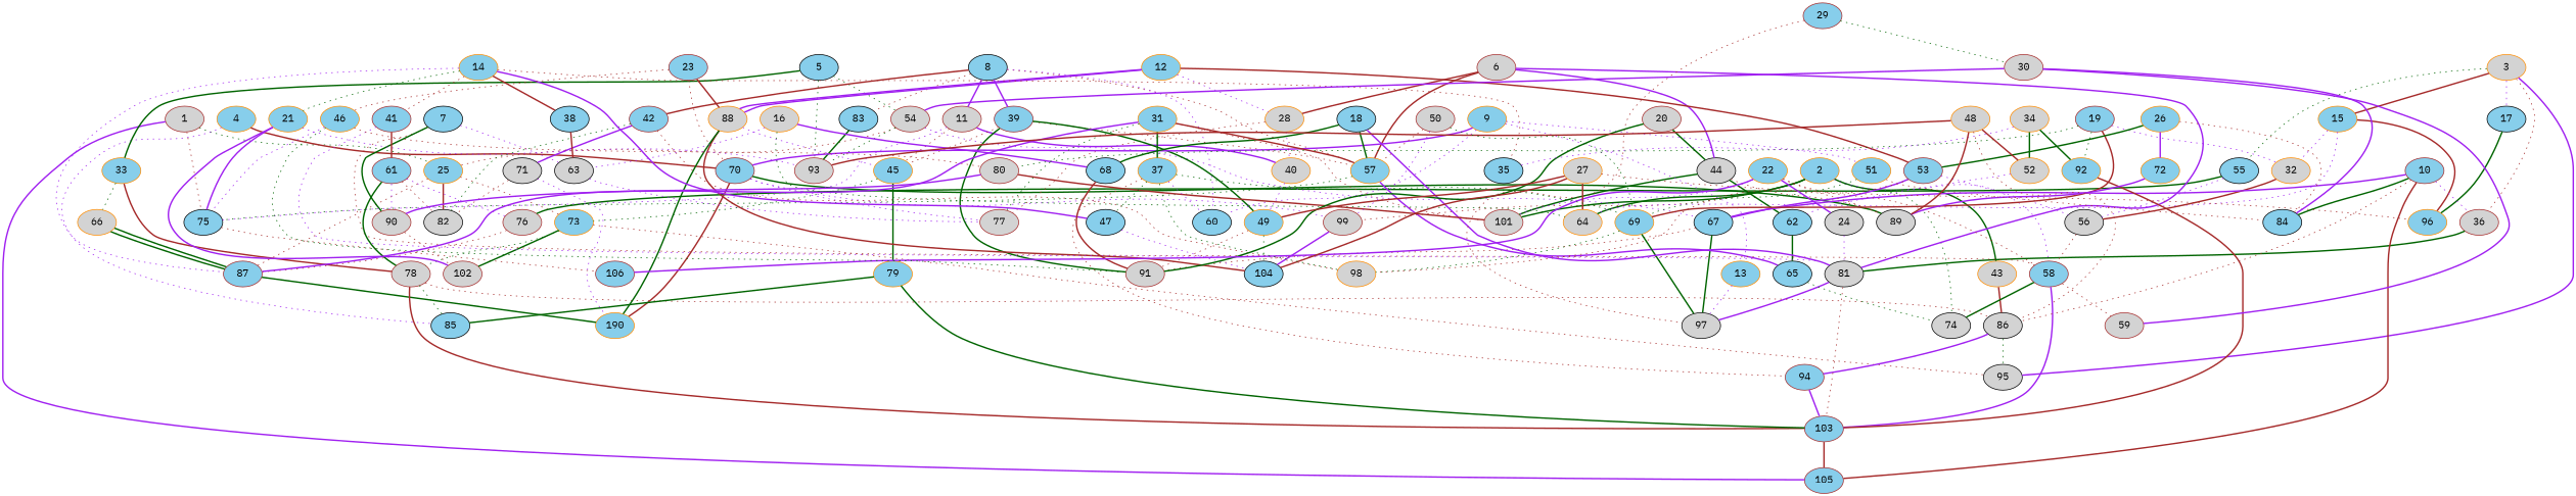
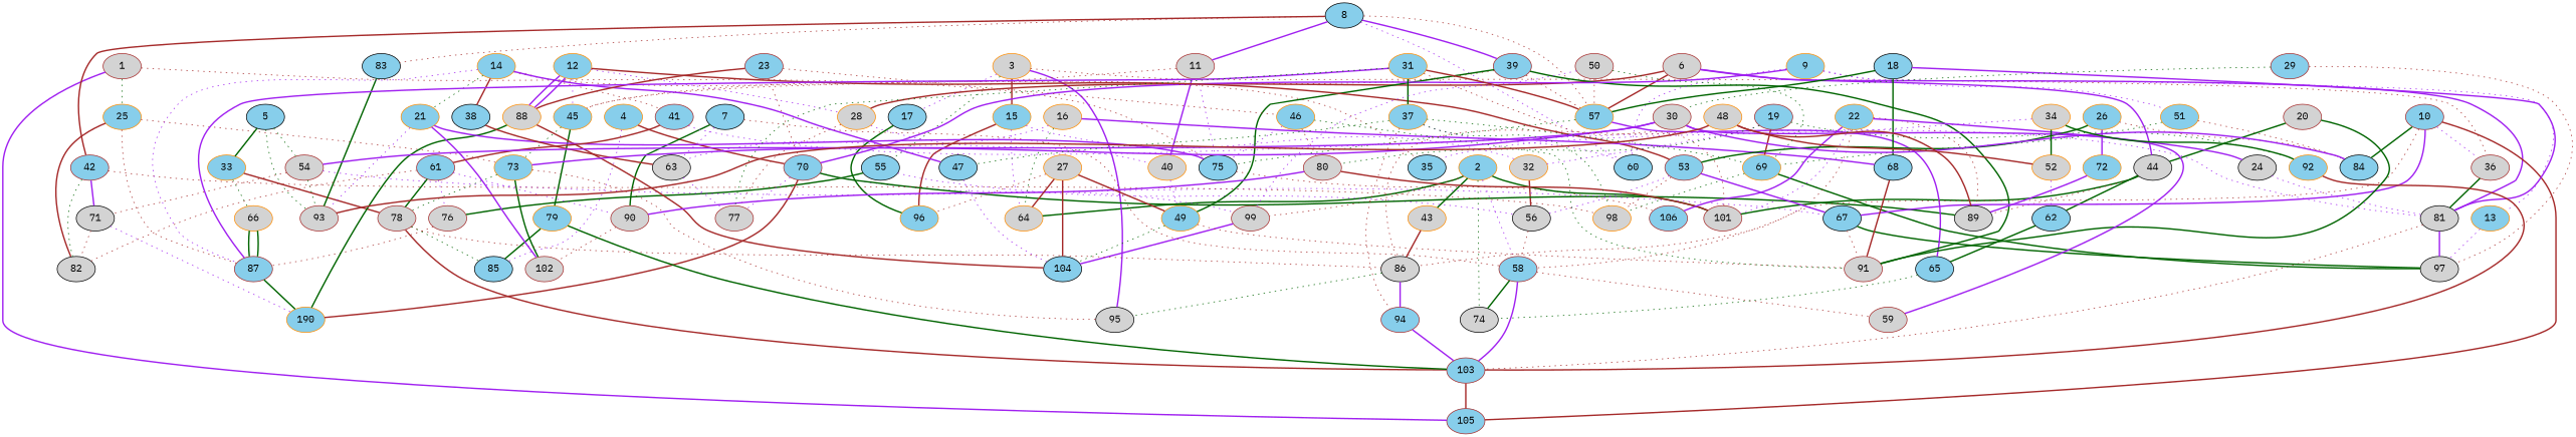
  graph {
    fontname="IBM Plex Mono"
    node [color=darkorange fillcolor=skyblue fontname="IBM Plex Mono" style=filled]
    edge [color=brown fontname="IBM Plex Mono" style=dotted]
    1 [color=brown fillcolor=lightgrey]
    25
    75 [color=black]
    105 [color=brown]
    87 [color=brown]
    73
    82 [color=black fillcolor=lightgrey]
    106 [color=brown]
    43 [fillcolor=lightgrey]
    2
    58 [color=brown]
    64 [fillcolor=lightgrey]
    74 [color=black fillcolor=lightgrey]
    99 [color=brown fillcolor=lightgrey]
    101 [color=brown fillcolor=lightgrey]
    86 [color=black fillcolor=lightgrey]
    59 [color=brown fillcolor=lightgrey]
    103 [color=brown]
    104 [color=black]
    3 [fillcolor=lightgrey]
    15
    17 [color=black]
    36 [color=brown fillcolor=lightgrey]
    55 [color=black]
    95 [color=black fillcolor=lightgrey]
    32 [fillcolor=lightgrey]
    96
    81 [color=black fillcolor=lightgrey]
    56 [color=black fillcolor=lightgrey]
    76 [color=brown fillcolor=lightgrey]
    70 [color=brown]
    4
    85 [color=black]
    89 [color=black fillcolor=lightgrey]
    77 [color=brown fillcolor=lightgrey]
    n36 [label=190]
    5 [color=black]
    33
    54 [color=brown fillcolor=lightgrey]
    93 [color=brown fillcolor=lightgrey]
    66 [fillcolor=lightgrey]
    78 [color=brown fillcolor=lightgrey]
    67 [color=black]
    71 [color=black fillcolor=lightgrey]
    6 [color=brown fillcolor=lightgrey]
    28 [fillcolor=lightgrey]
    44 [color=black fillcolor=lightgrey]
    57
    40 [fillcolor=lightgrey]
    62 [color=black]
    65 [color=black]
    97 [color=black fillcolor=lightgrey]
    7 [color=black]
    63 [color=black fillcolor=lightgrey]
    90 [color=brown fillcolor=lightgrey]
    102 [color=brown fillcolor=lightgrey]
    8 [color=black]
    11 [color=brown fillcolor=lightgrey]
    39 [color=brown]
    42 [color=brown]
    60 [color=black]
    83 [color=black]
    45
    91 [color=brown fillcolor=lightgrey]
    49
    98 [fillcolor=lightgrey]
    9
    13
    51
    84 [color=black]
    69
    10 [color=brown]
    94 [color=brown]
    79
    12
    53 [color=brown]
    88 [fillcolor=lightgrey]
    14
    21
    35 [color=black]
    38 [color=black]
    41 [color=brown]
    47 [color=black]
    61 [color=brown]
    16 [fillcolor=lightgrey]
    68 [color=black]
    18 [color=black]
    19 [color=brown]
    80 [color=brown fillcolor=lightgrey]
    92
    20 [color=brown fillcolor=lightgrey]
    22
    24 [color=black fillcolor=lightgrey]
    23 [color=brown]
    46
    26
    72
    27 [fillcolor=lightgrey]
    29 [color=brown]
    30 [color=brown fillcolor=lightgrey]
    31
    37
    34 [fillcolor=lightgrey]
    52 [fillcolor=lightgrey]
    48 [fillcolor=lightgrey]
    50 [color=brown fillcolor=lightgrey]
    1 -- 25 [color=darkgreen]
    1 -- 75
    1 -- 105 [color=purple style=bold]
    25 -- 87
    25 -- 73
    25 -- 82 [style=bold]
    75 -- 106
    87 -- n36 [color=darkgreen style=bold]
    73 -- 95
    73 -- 78 [color=darkgreen]
    73 -- 102 [color=darkgreen style=bold]
    43 -- 86 [style=bold]
    2 -- 43 [color=darkgreen style=bold]
    2 -- 58 [color=purple]
    2 -- 64 [color=darkgreen style=bold]
    2 -- 74 [color=darkgreen]
    2 -- 99
    2 -- 101 [color=darkgreen style=bold]
    58 -- 74 [color=darkgreen style=bold]
    58 -- 59
    58 -- 103 [color=purple style=bold]
    99 -- 104 [color=purple style=bold]
    86 -- 95 [color=darkgreen]
    86 -- 94 [color=purple style=bold]
    103 -- 105 [style=bold]
    3 -- 15 [style=bold]
    3 -- 17 [color=purple]
    3 -- 36
    3 -- 55 [color=darkgreen]
    3 -- 95 [color=purple style=bold]
    15 -- 64 [color=purple]
    15 -- 32 [color=purple]
    15 -- 96 [style=bold]
    17 -- 96 [color=darkgreen style=bold]
    36 -- 81 [color=darkgreen style=bold]
    55 -- 56 [color=purple]
    55 -- 76 [color=darkgreen style=bold]
    32 -- 56 [style=bold]
    81 -- 103
    81 -- 97 [color=purple style=bold]
    56 -- 58
    76 -- 87
    70 -- 99 [color=purple]
    70 -- 89 [color=darkgreen style=bold]
    70 -- 77 [color=purple]
    70 -- n36 [style=bold]
    4 -- 70 [style=bold]
    4 -- 85 [color=purple]
    5 -- 33 [color=darkgreen style=bold]
    5 -- 54 [color=darkgreen]
    5 -- 93 [color=darkgreen]
    33 -- 66 [color=darkgreen]
    33 -- 78 [style=bold]
    54 -- 93 [color=darkgreen]
    54 -- 67 [color=purple]
-   54 -- 25
+   54 -- 71
    66 -- 87 [color=darkgreen style=bold]
    66 -- 87 [color=darkgreen style=bold]
    78 -- 86
    78 -- 103 [style=bold]
    78 -- 85 [color=darkgreen]
    67 -- 97 [color=darkgreen style=bold]
    67 -- 91
    71 -- 82
    71 -- n36 [color=purple]
    6 -- 81 [color=purple style=bold]
    6 -- 28 [style=bold]
    6 -- 44 [color=purple style=bold]
    6 -- 57 [style=bold]
    28 -- 77
    28 -- 40 [color=purple]
    44 -- 101 [color=darkgreen style=bold]
    44 -- 89
    44 -- 62 [color=darkgreen style=bold]
    57 -- 75 [color=darkgreen]
    57 -- 65 [color=purple style=bold]
    40 -- 49 [color=purple]
    62 -- 65 [color=darkgreen style=bold]
    65 -- 74 [color=darkgreen]
    7 -- 58
    7 -- 63 [color=purple]
    7 -- 90 [color=darkgreen style=bold]
    63 -- 77 [color=purple]
    90 -- 102
    8 -- 57
    8 -- 11 [color=purple style=bold]
    8 -- 39 [color=purple style=bold]
    8 -- 42 [style=bold]
    8 -- 60 [color=purple]
    8 -- 83
    11 -- 75 [color=purple]
    11 -- 40 [color=purple style=bold]
    11 -- 45
    39 -- 57
    39 -- 45
    39 -- 91 [color=darkgreen style=bold]
    39 -- 49 [color=darkgreen style=bold]
    42 -- 82 [color=darkgreen]
    42 -- 71 [color=purple style=bold]
    42 -- 98
    83 -- 93 [color=darkgreen style=bold]
    45 -- 73 [color=darkgreen]
    45 -- 79 [color=darkgreen style=bold]
    49 -- 104 [color=darkgreen]
    49 -- 91
    9 -- 70 [color=purple style=bold]
    9 -- 60 [color=purple]
    9 -- 13 [color=purple]
    9 -- 51 [color=purple]
    13 -- 97 [color=purple]
    51 -- 84
    51 -- 69 [color=darkgreen]
    69 -- 97 [color=darkgreen style=bold]
    69 -- 98 [color=darkgreen]
    10 -- 105 [style=bold]
    10 -- 86
    10 -- 36 [color=purple]
    10 -- 67 [color=purple style=bold]
    10 -- 84 [color=darkgreen style=bold]
    94 -- 103 [color=purple style=bold]
    79 -- 103 [color=darkgreen style=bold]
    79 -- 85 [color=darkgreen style=bold]
    12 -- 28 [color=purple]
-   88 -- 45 [color=purple]
+   12 -- 45 [color=purple]
    12 -- 53 [style=bold]
    12 -- 88 [color=purple style=bold]
    12 -- 88 [color=purple style=bold]
    53 -- 56 [color=purple]
    53 -- 67 [color=purple style=bold]
    53 -- 98
    88 -- 104 [style=bold]
    88 -- n36 [color=darkgreen style=bold]
    14 -- 87 [color=purple]
    14 -- 21 [color=darkgreen]
    14 -- 35
    14 -- 38 [style=bold]
    14 -- 41
    14 -- 47 [color=purple style=bold]
    21 -- 75 [color=purple style=bold]
    21 -- 93 [color=purple]
    21 -- 102 [color=purple style=bold]
    38 -- 63 [style=bold]
    41 -- 81 [color=purple]
    41 -- 61 [style=bold]
    47 -- 104 [color=purple]
    61 -- 82
    61 -- 76 [color=purple]
    61 -- 78 [color=darkgreen style=bold]
    61 -- 90 [color=purple]
    16 -- 64 [color=darkgreen]
    16 -- 63 [color=purple]
    16 -- 68 [color=purple style=bold]
    68 -- 91 [style=bold]
    18 -- 81 [color=purple style=bold]
    18 -- 57 [color=darkgreen style=bold]
    18 -- 68 [color=darkgreen style=bold]
    19 -- 32 [color=purple]
    19 -- 69 [style=bold]
    19 -- 80 [color=darkgreen]
    19 -- 92 [color=darkgreen]
    80 -- 101 [style=bold]
    80 -- 90 [color=purple style=bold]
    92 -- 103 [style=bold]
    20 -- 44 [color=darkgreen style=bold]
    20 -- 91 [color=darkgreen style=bold]
    22 -- 106 [color=purple style=bold]
    22 -- 58
    22 -- 101 [color=purple]
    22 -- 89
    22 -- 24 [color=purple style=bold]
    24 -- 81 [color=purple]
    23 -- 70
    23 -- 88 [style=bold]
    23 -- 46
    46 -- 75 [color=purple]
    46 -- 91 [color=darkgreen]
    46 -- 80
    26 -- 84
    26 -- 53 [color=darkgreen style=bold]
    26 -- 72 [color=purple style=bold]
    72 -- 89 [color=purple style=bold]
    27 -- 64 [style=bold]
    27 -- 104 [style=bold]
    27 -- 96
    27 -- 49 [style=bold]
    29 -- 97
    29 -- 30 [color=darkgreen]
+   30 -- 73 [color=purple style=bold]
    30 -- 59 [color=purple style=bold]
    30 -- 54 [color=purple style=bold]
    30 -- 84 [color=purple style=bold]
    31 -- 87 [color=purple style=bold]
    31 -- 101
    31 -- 77 [color=darkgreen]
    31 -- 57 [style=bold]
    31 -- 37 [color=darkgreen style=bold]
    37 -- 60 [color=purple]
    37 -- 98 [color=darkgreen]
    37 -- 69 [color=darkgreen]
    37 -- 94
    37 -- 47 [color=darkgreen]
    34 -- 35 [color=purple]
    34 -- 92 [color=darkgreen style=bold]
    34 -- 52 [color=darkgreen style=bold]
    52 -- 62 [color=purple]
    48 -- 86
    48 -- 89 [style=bold]
    48 -- 93 [style=bold]
    48 -- 52 [style=bold]
    50 -- 99 [color=purple]
    50 -- 57
    50 -- 69 [color=darkgreen]
  }
